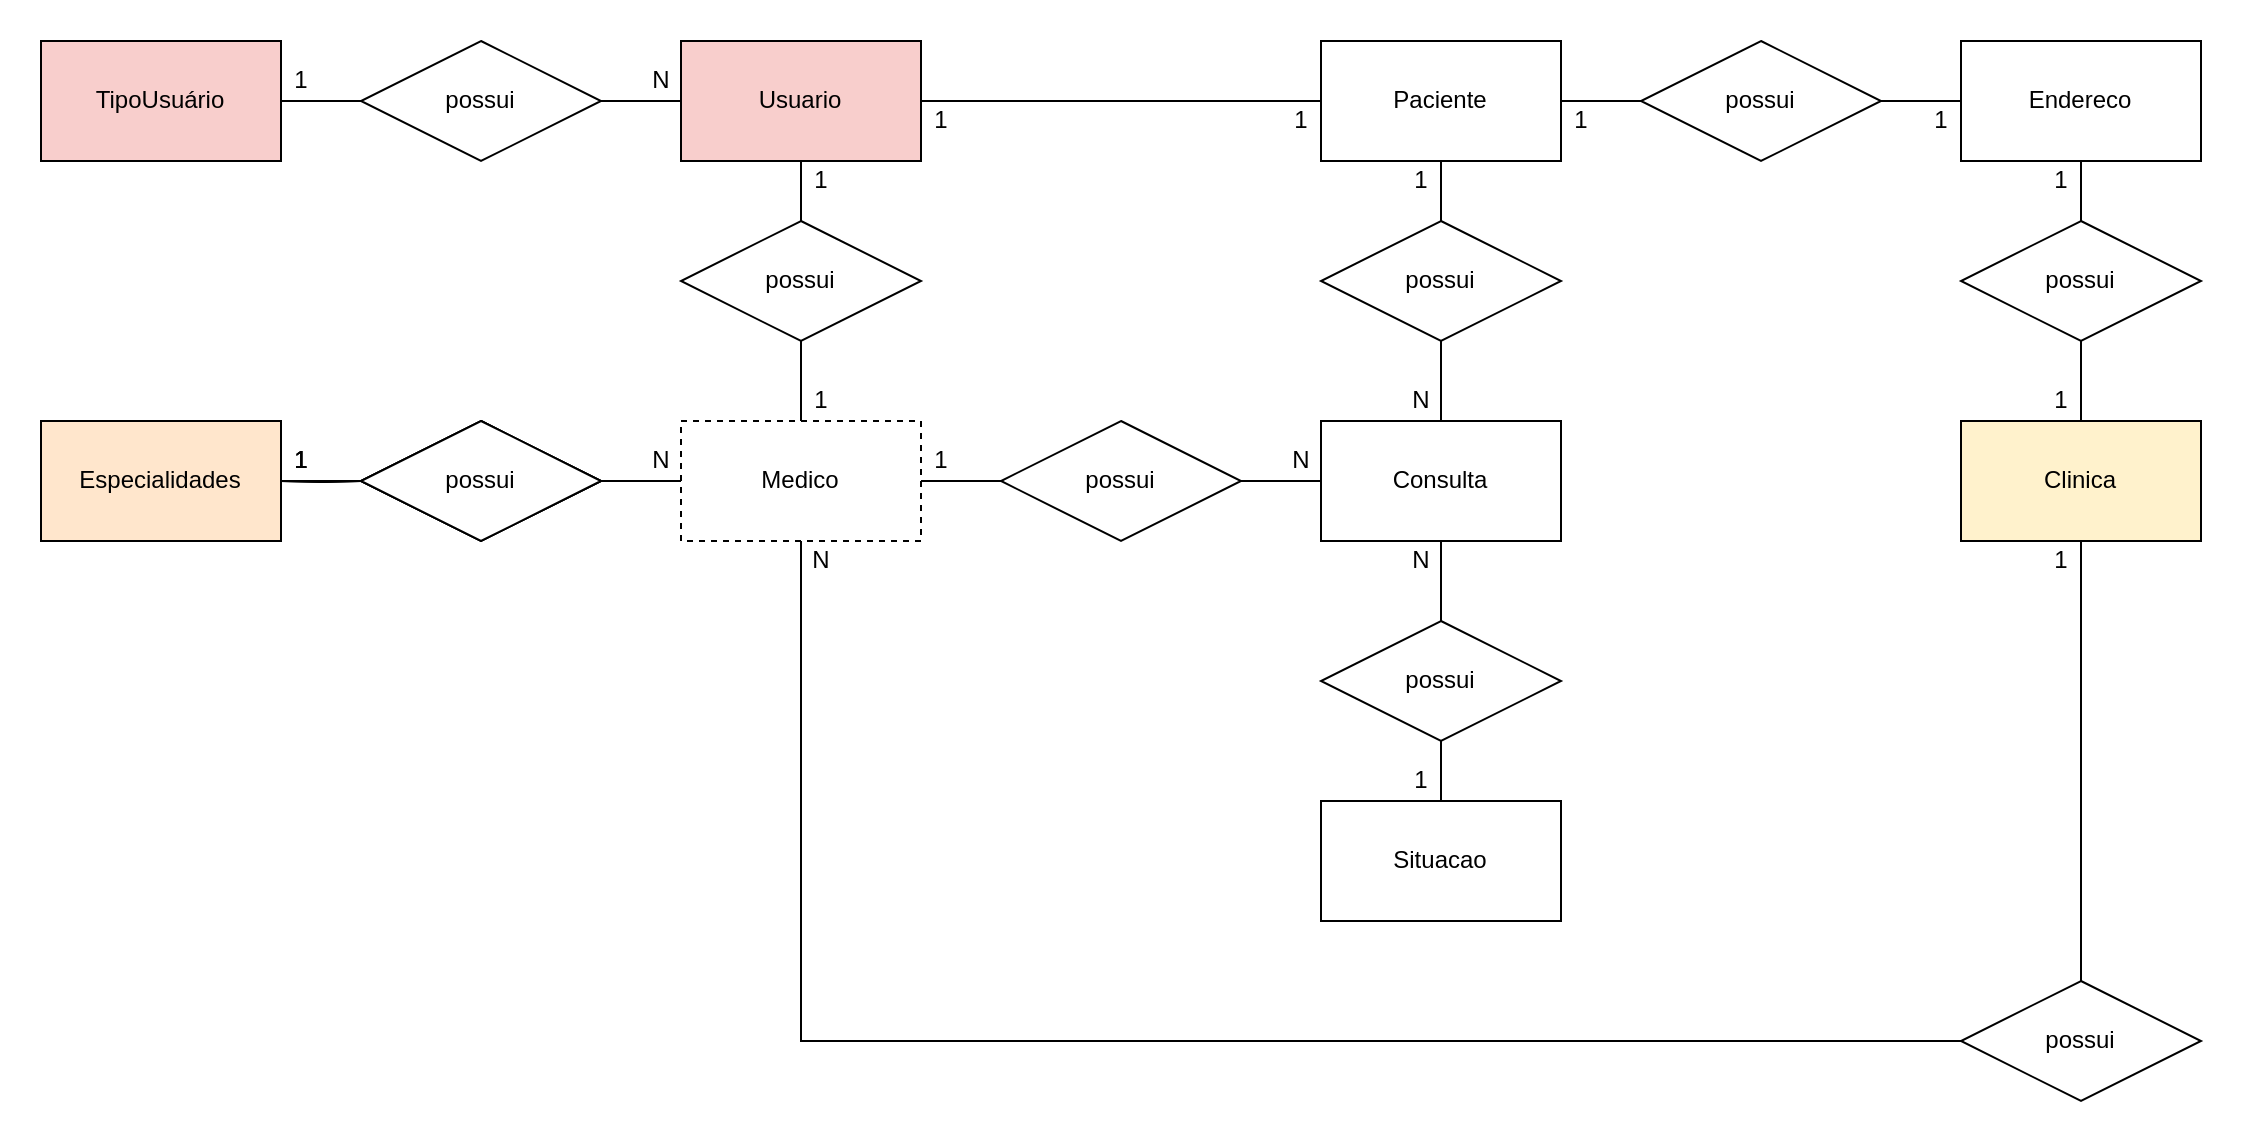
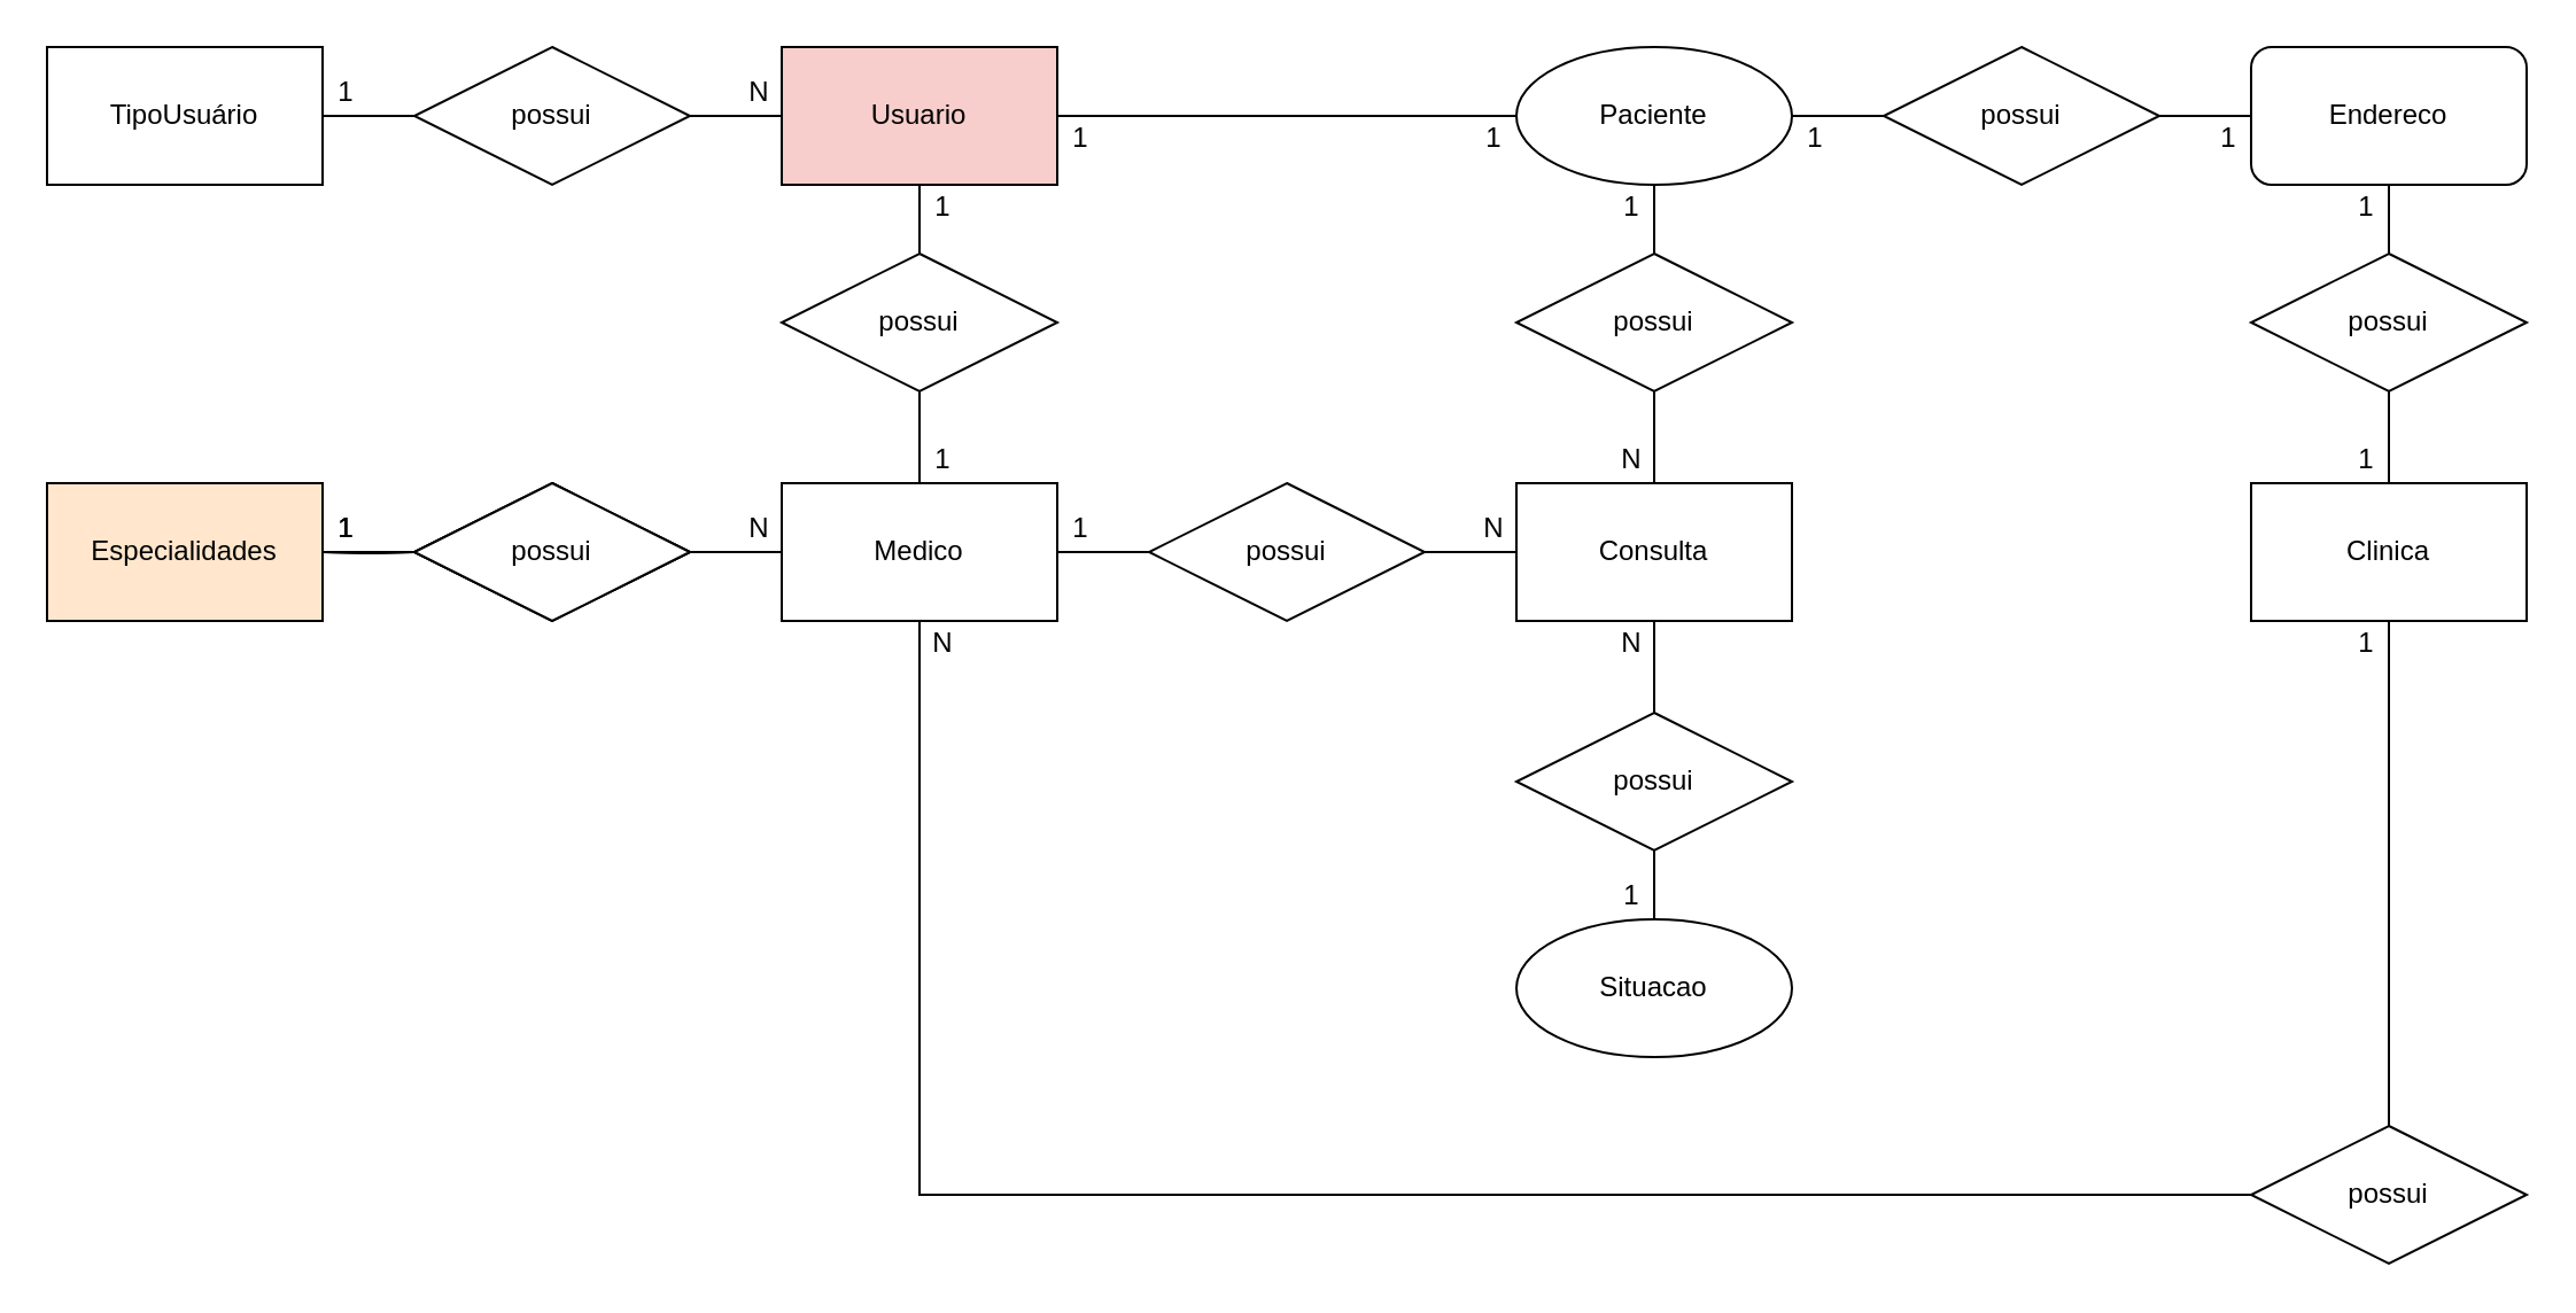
  <mxCell id="0" />
  <mxCell id="1" parent="0" />
  <mxCell id="2" style="edgeStyle=orthogonalEdgeStyle;rounded=0;orthogonalLoop=1;jettySize=auto;html=1;entryX=0;entryY=0.5;entryDx=0;entryDy=0;endArrow=none;endFill=0;" parent="1" source="3" target="9" edge="1"><mxGeometry relative="1" as="geometry" /></mxCell>
- <mxCell id="3" value="TipoUsuário" style="rounded=0;whiteSpace=wrap;html=1;fillColor=#f8cecc;" parent="1" vertex="1"><mxGeometry x="20" y="20" width="120" height="60" as="geometry" /></mxCell>
+ <mxCell id="3" value="TipoUsuário" style="rounded=0;whiteSpace=wrap;html=1;" parent="1" vertex="1"><mxGeometry x="20" y="20" width="120" height="60" as="geometry" /></mxCell>
  <mxCell id="4" style="edgeStyle=orthogonalEdgeStyle;rounded=0;orthogonalLoop=1;jettySize=auto;html=1;endArrow=none;endFill=0;" parent="1" source="7" target="23" edge="1"><mxGeometry relative="1" as="geometry" /></mxCell>
  <mxCell id="5" style="edgeStyle=orthogonalEdgeStyle;rounded=0;orthogonalLoop=1;jettySize=auto;html=1;endArrow=none;endFill=0;" parent="1" source="7" target="26" edge="1"><mxGeometry relative="1" as="geometry" /></mxCell>
  <mxCell id="6" value="" style="edgeStyle=orthogonalEdgeStyle;rounded=0;orthogonalLoop=1;jettySize=auto;html=1;endArrow=none;endFill=0;" parent="1" source="7" target="9" edge="1"><mxGeometry relative="1" as="geometry" /></mxCell>
  <mxCell id="7" value="Usuario" style="rounded=0;whiteSpace=wrap;html=1;fillColor=#f8cecc;" parent="1" vertex="1"><mxGeometry x="340" y="20" width="120" height="60" as="geometry" /></mxCell>
  <mxCell id="8" style="edgeStyle=orthogonalEdgeStyle;rounded=0;orthogonalLoop=1;jettySize=auto;html=1;exitX=1;exitY=0.5;exitDx=0;exitDy=0;entryX=0;entryY=0.5;entryDx=0;entryDy=0;endArrow=none;endFill=0;" parent="1" source="9" target="7" edge="1"><mxGeometry relative="1" as="geometry" /></mxCell>
  <mxCell id="9" value="possui" style="shape=rhombus;perimeter=rhombusPerimeter;whiteSpace=wrap;html=1;align=center;" parent="1" vertex="1"><mxGeometry x="180" y="20" width="120" height="60" as="geometry" /></mxCell>
  <mxCell id="10" style="edgeStyle=orthogonalEdgeStyle;rounded=0;orthogonalLoop=1;jettySize=auto;html=1;entryX=0;entryY=0.5;entryDx=0;entryDy=0;endArrow=none;endFill=0;" parent="1" source="11" target="15" edge="1"><mxGeometry relative="1" as="geometry" /></mxCell>
  <mxCell id="11" value="Especialidades" style="rounded=0;whiteSpace=wrap;html=1;fillColor=#ffe6cc;" parent="1" vertex="1"><mxGeometry x="20" y="210" width="120" height="60" as="geometry" /></mxCell>
  <mxCell id="12" style="edgeStyle=orthogonalEdgeStyle;rounded=0;orthogonalLoop=1;jettySize=auto;html=1;entryX=0;entryY=0.5;entryDx=0;entryDy=0;endArrow=none;endFill=0;" parent="1" source="14" target="37" edge="1"><mxGeometry relative="1" as="geometry" /></mxCell>
  <mxCell id="13" style="edgeStyle=orthogonalEdgeStyle;rounded=0;orthogonalLoop=1;jettySize=auto;html=1;entryX=0;entryY=0.5;entryDx=0;entryDy=0;endArrow=none;endFill=0;" parent="1" source="14" target="49" edge="1"><mxGeometry relative="1" as="geometry"><Array as="points"><mxPoint x="400" y="520" /></Array></mxGeometry></mxCell>
- <mxCell id="14" value="Medico" style="rounded=0;whiteSpace=wrap;html=1;dashed=1;" parent="1" vertex="1"><mxGeometry x="340" y="210" width="120" height="60" as="geometry" /></mxCell>
+ <mxCell id="14" value="Medico" style="rounded=0;whiteSpace=wrap;html=1;" parent="1" vertex="1"><mxGeometry x="340" y="210" width="120" height="60" as="geometry" /></mxCell>
  <mxCell id="15" value="possui" style="shape=rhombus;perimeter=rhombusPerimeter;whiteSpace=wrap;html=1;align=center;" parent="1" vertex="1"><mxGeometry x="180" y="210" width="120" height="60" as="geometry" /></mxCell>
  <mxCell id="16" value="1" style="text;html=1;align=center;verticalAlign=middle;resizable=0;points=[];autosize=1;strokeColor=none;" parent="1" vertex="1"><mxGeometry x="140" y="30" width="20" height="20" as="geometry" /></mxCell>
  <mxCell id="17" value="N" style="text;html=1;align=center;verticalAlign=middle;resizable=0;points=[];autosize=1;strokeColor=none;" parent="1" vertex="1"><mxGeometry x="320" y="30" width="20" height="20" as="geometry" /></mxCell>
  <mxCell id="18" value="1" style="text;html=1;align=center;verticalAlign=middle;resizable=0;points=[];autosize=1;strokeColor=none;" parent="1" vertex="1"><mxGeometry x="140" y="220" width="20" height="20" as="geometry" /></mxCell>
  <mxCell id="19" value="N" style="text;html=1;align=center;verticalAlign=middle;resizable=0;points=[];autosize=1;strokeColor=none;" parent="1" vertex="1"><mxGeometry x="320" y="220" width="20" height="20" as="geometry" /></mxCell>
  <mxCell id="20" style="edgeStyle=orthogonalEdgeStyle;rounded=0;orthogonalLoop=1;jettySize=auto;html=1;endArrow=none;endFill=0;" parent="1" source="21" edge="1"><mxGeometry relative="1" as="geometry"><mxPoint x="720" y="120" as="targetPoint" /></mxGeometry></mxCell>
- <mxCell id="21" value="Paciente" style="rounded=0;whiteSpace=wrap;html=1;" parent="1" vertex="1"><mxGeometry x="660" y="20" width="120" height="60" as="geometry" /></mxCell>
+ <mxCell id="21" value="Paciente" style="ellipse;whiteSpace=wrap;html=1;" parent="1" vertex="1"><mxGeometry x="660" y="20" width="120" height="60" as="geometry" /></mxCell>
  <mxCell id="22" style="edgeStyle=orthogonalEdgeStyle;rounded=0;orthogonalLoop=1;jettySize=auto;html=1;endArrow=none;endFill=0;" parent="1" source="23" target="14" edge="1"><mxGeometry relative="1" as="geometry" /></mxCell>
  <mxCell id="23" value="possui" style="shape=rhombus;perimeter=rhombusPerimeter;whiteSpace=wrap;html=1;align=center;" parent="1" vertex="1"><mxGeometry x="340" y="110" width="120" height="60" as="geometry" /></mxCell>
  <mxCell id="24" style="edgeStyle=orthogonalEdgeStyle;rounded=0;orthogonalLoop=1;jettySize=auto;html=1;endArrow=none;endFill=0;" parent="1" source="26" target="21" edge="1"><mxGeometry relative="1" as="geometry" /></mxCell>
  <mxCell id="25" style="edgeStyle=orthogonalEdgeStyle;rounded=0;orthogonalLoop=1;jettySize=auto;html=1;endArrow=none;endFill=0;" parent="1" source="26" target="41" edge="1"><mxGeometry relative="1" as="geometry" /></mxCell>
  <mxCell id="26" value="possui" style="shape=rhombus;perimeter=rhombusPerimeter;whiteSpace=wrap;html=1;align=center;" parent="1" vertex="1"><mxGeometry x="820" y="20" width="120" height="60" as="geometry" /></mxCell>
  <mxCell id="27" style="edgeStyle=orthogonalEdgeStyle;rounded=0;orthogonalLoop=1;jettySize=auto;html=1;entryX=0;entryY=0.5;entryDx=0;entryDy=0;endArrow=none;endFill=0;" parent="1" target="28" edge="1"><mxGeometry relative="1" as="geometry"><mxPoint x="140" y="240" as="sourcePoint" /></mxGeometry></mxCell>
  <mxCell id="28" value="possui" style="shape=rhombus;perimeter=rhombusPerimeter;whiteSpace=wrap;html=1;align=center;" parent="1" vertex="1"><mxGeometry x="180" y="210" width="120" height="60" as="geometry" /></mxCell>
  <mxCell id="29" value="1" style="text;html=1;align=center;verticalAlign=middle;resizable=0;points=[];autosize=1;strokeColor=none;" parent="1" vertex="1"><mxGeometry x="140" y="220" width="20" height="20" as="geometry" /></mxCell>
  <mxCell id="30" style="edgeStyle=orthogonalEdgeStyle;rounded=0;orthogonalLoop=1;jettySize=auto;html=1;entryX=0;entryY=0.5;entryDx=0;entryDy=0;endArrow=none;endFill=0;" parent="1" target="32" edge="1"><mxGeometry relative="1" as="geometry"><mxPoint x="140" y="240" as="sourcePoint" /></mxGeometry></mxCell>
  <mxCell id="31" style="edgeStyle=orthogonalEdgeStyle;rounded=0;orthogonalLoop=1;jettySize=auto;html=1;entryX=0;entryY=0.5;entryDx=0;entryDy=0;endArrow=none;endFill=0;" parent="1" source="32" target="14" edge="1"><mxGeometry relative="1" as="geometry" /></mxCell>
  <mxCell id="32" value="possui" style="shape=rhombus;perimeter=rhombusPerimeter;whiteSpace=wrap;html=1;align=center;" parent="1" vertex="1"><mxGeometry x="180" y="210" width="120" height="60" as="geometry" /></mxCell>
  <mxCell id="33" value="1" style="text;html=1;align=center;verticalAlign=middle;resizable=0;points=[];autosize=1;strokeColor=none;" parent="1" vertex="1"><mxGeometry x="140" y="220" width="20" height="20" as="geometry" /></mxCell>
  <mxCell id="34" style="edgeStyle=orthogonalEdgeStyle;rounded=0;orthogonalLoop=1;jettySize=auto;html=1;endArrow=none;endFill=0;" parent="1" source="35" target="47" edge="1"><mxGeometry relative="1" as="geometry" /></mxCell>
  <mxCell id="35" value="Consulta" style="rounded=0;whiteSpace=wrap;html=1;" parent="1" vertex="1"><mxGeometry x="660" y="210" width="120" height="60" as="geometry" /></mxCell>
  <mxCell id="36" style="edgeStyle=orthogonalEdgeStyle;rounded=0;orthogonalLoop=1;jettySize=auto;html=1;entryX=0;entryY=0.5;entryDx=0;entryDy=0;endArrow=none;endFill=0;" parent="1" source="37" target="35" edge="1"><mxGeometry relative="1" as="geometry" /></mxCell>
  <mxCell id="37" value="possui" style="shape=rhombus;perimeter=rhombusPerimeter;whiteSpace=wrap;html=1;align=center;" parent="1" vertex="1"><mxGeometry x="500" y="210" width="120" height="60" as="geometry" /></mxCell>
  <mxCell id="38" style="edgeStyle=orthogonalEdgeStyle;rounded=0;orthogonalLoop=1;jettySize=auto;html=1;endArrow=none;endFill=0;" parent="1" source="39" target="35" edge="1"><mxGeometry relative="1" as="geometry" /></mxCell>
  <mxCell id="39" value="possui" style="shape=rhombus;perimeter=rhombusPerimeter;whiteSpace=wrap;html=1;align=center;" parent="1" vertex="1"><mxGeometry x="660" y="110" width="120" height="60" as="geometry" /></mxCell>
  <mxCell id="40" style="edgeStyle=orthogonalEdgeStyle;rounded=0;orthogonalLoop=1;jettySize=auto;html=1;endArrow=none;endFill=0;" parent="1" source="41" target="45" edge="1"><mxGeometry relative="1" as="geometry" /></mxCell>
- <mxCell id="41" value="Endereco" style="rounded=0;whiteSpace=wrap;html=1;" parent="1" vertex="1"><mxGeometry x="980" y="20" width="120" height="60" as="geometry" /></mxCell>
+ <mxCell id="41" value="Endereco" style="whiteSpace=wrap;html=1;rounded=1;" parent="1" vertex="1"><mxGeometry x="980" y="20" width="120" height="60" as="geometry" /></mxCell>
  <mxCell id="42" style="edgeStyle=orthogonalEdgeStyle;rounded=0;orthogonalLoop=1;jettySize=auto;html=1;endArrow=none;endFill=0;" parent="1" source="43" target="49" edge="1"><mxGeometry relative="1" as="geometry" /></mxCell>
- <mxCell id="43" value="Clinica" style="rounded=0;whiteSpace=wrap;html=1;fillColor=#fff2cc;" parent="1" vertex="1"><mxGeometry x="980" y="210" width="120" height="60" as="geometry" /></mxCell>
+ <mxCell id="43" value="Clinica" style="rounded=0;whiteSpace=wrap;html=1;" parent="1" vertex="1"><mxGeometry x="980" y="210" width="120" height="60" as="geometry" /></mxCell>
  <mxCell id="44" style="edgeStyle=orthogonalEdgeStyle;rounded=0;orthogonalLoop=1;jettySize=auto;html=1;endArrow=none;endFill=0;" parent="1" source="45" target="43" edge="1"><mxGeometry relative="1" as="geometry" /></mxCell>
  <mxCell id="45" value="possui" style="shape=rhombus;perimeter=rhombusPerimeter;whiteSpace=wrap;html=1;align=center;" parent="1" vertex="1"><mxGeometry x="980" y="110" width="120" height="60" as="geometry" /></mxCell>
  <mxCell id="46" style="edgeStyle=orthogonalEdgeStyle;rounded=0;orthogonalLoop=1;jettySize=auto;html=1;endArrow=none;endFill=0;" parent="1" source="47" target="48" edge="1"><mxGeometry relative="1" as="geometry" /></mxCell>
  <mxCell id="47" value="possui" style="shape=rhombus;perimeter=rhombusPerimeter;whiteSpace=wrap;html=1;align=center;" parent="1" vertex="1"><mxGeometry x="660" y="310" width="120" height="60" as="geometry" /></mxCell>
- <mxCell id="48" value="Situacao" style="rounded=0;whiteSpace=wrap;html=1;" parent="1" vertex="1"><mxGeometry x="660" y="400" width="120" height="60" as="geometry" /></mxCell>
+ <mxCell id="48" value="Situacao" style="ellipse;whiteSpace=wrap;html=1;" parent="1" vertex="1"><mxGeometry x="660" y="400" width="120" height="60" as="geometry" /></mxCell>
  <mxCell id="49" value="possui" style="shape=rhombus;perimeter=rhombusPerimeter;whiteSpace=wrap;html=1;align=center;" parent="1" vertex="1"><mxGeometry x="980" y="490" width="120" height="60" as="geometry" /></mxCell>
  <mxCell id="50" value="1" style="text;html=1;align=center;verticalAlign=middle;resizable=0;points=[];autosize=1;strokeColor=none;" parent="1" vertex="1"><mxGeometry x="400" y="80" width="20" height="20" as="geometry" /></mxCell>
  <mxCell id="51" value="1" style="text;html=1;align=center;verticalAlign=middle;resizable=0;points=[];autosize=1;strokeColor=none;" parent="1" vertex="1"><mxGeometry x="400" y="190" width="20" height="20" as="geometry" /></mxCell>
  <mxCell id="52" value="1" style="text;html=1;align=center;verticalAlign=middle;resizable=0;points=[];autosize=1;strokeColor=none;" parent="1" vertex="1"><mxGeometry x="640" y="50" width="20" height="20" as="geometry" /></mxCell>
  <mxCell id="53" value="1" style="text;html=1;align=center;verticalAlign=middle;resizable=0;points=[];autosize=1;strokeColor=none;" parent="1" vertex="1"><mxGeometry x="460" y="50" width="20" height="20" as="geometry" /></mxCell>
  <mxCell id="54" value="1" style="text;html=1;align=center;verticalAlign=middle;resizable=0;points=[];autosize=1;strokeColor=none;" parent="1" vertex="1"><mxGeometry x="460" y="220" width="20" height="20" as="geometry" /></mxCell>
  <mxCell id="55" value="N" style="text;html=1;align=center;verticalAlign=middle;resizable=0;points=[];autosize=1;strokeColor=none;" parent="1" vertex="1"><mxGeometry x="640" y="220" width="20" height="20" as="geometry" /></mxCell>
  <mxCell id="56" value="N" style="text;html=1;align=center;verticalAlign=middle;resizable=0;points=[];autosize=1;strokeColor=none;" parent="1" vertex="1"><mxGeometry x="700" y="270" width="20" height="20" as="geometry" /></mxCell>
  <mxCell id="57" value="1" style="text;html=1;align=center;verticalAlign=middle;resizable=0;points=[];autosize=1;strokeColor=none;" parent="1" vertex="1"><mxGeometry x="700" y="380" width="20" height="20" as="geometry" /></mxCell>
  <mxCell id="58" value="1" style="text;html=1;align=center;verticalAlign=middle;resizable=0;points=[];autosize=1;strokeColor=none;" parent="1" vertex="1"><mxGeometry x="780" y="50" width="20" height="20" as="geometry" /></mxCell>
  <mxCell id="59" value="1" style="text;html=1;align=center;verticalAlign=middle;resizable=0;points=[];autosize=1;strokeColor=none;" parent="1" vertex="1"><mxGeometry x="960" y="50" width="20" height="20" as="geometry" /></mxCell>
  <mxCell id="60" value="1" style="text;html=1;align=center;verticalAlign=middle;resizable=0;points=[];autosize=1;strokeColor=none;" parent="1" vertex="1"><mxGeometry x="1020" y="190" width="20" height="20" as="geometry" /></mxCell>
  <mxCell id="61" value="1" style="text;html=1;align=center;verticalAlign=middle;resizable=0;points=[];autosize=1;strokeColor=none;" parent="1" vertex="1"><mxGeometry x="1020" y="80" width="20" height="20" as="geometry" /></mxCell>
  <mxCell id="62" value="1" style="text;html=1;align=center;verticalAlign=middle;resizable=0;points=[];autosize=1;strokeColor=none;" parent="1" vertex="1"><mxGeometry x="1020" y="270" width="20" height="20" as="geometry" /></mxCell>
  <mxCell id="63" value="N" style="text;html=1;align=center;verticalAlign=middle;resizable=0;points=[];autosize=1;strokeColor=none;" parent="1" vertex="1"><mxGeometry x="400" y="270" width="20" height="20" as="geometry" /></mxCell>
  <mxCell id="64" value="1" style="text;html=1;align=center;verticalAlign=middle;resizable=0;points=[];autosize=1;strokeColor=none;" parent="1" vertex="1"><mxGeometry x="700" y="80" width="20" height="20" as="geometry" /></mxCell>
  <mxCell id="65" value="N" style="text;html=1;align=center;verticalAlign=middle;resizable=0;points=[];autosize=1;strokeColor=none;" parent="1" vertex="1"><mxGeometry x="700" y="190" width="20" height="20" as="geometry" /></mxCell>
